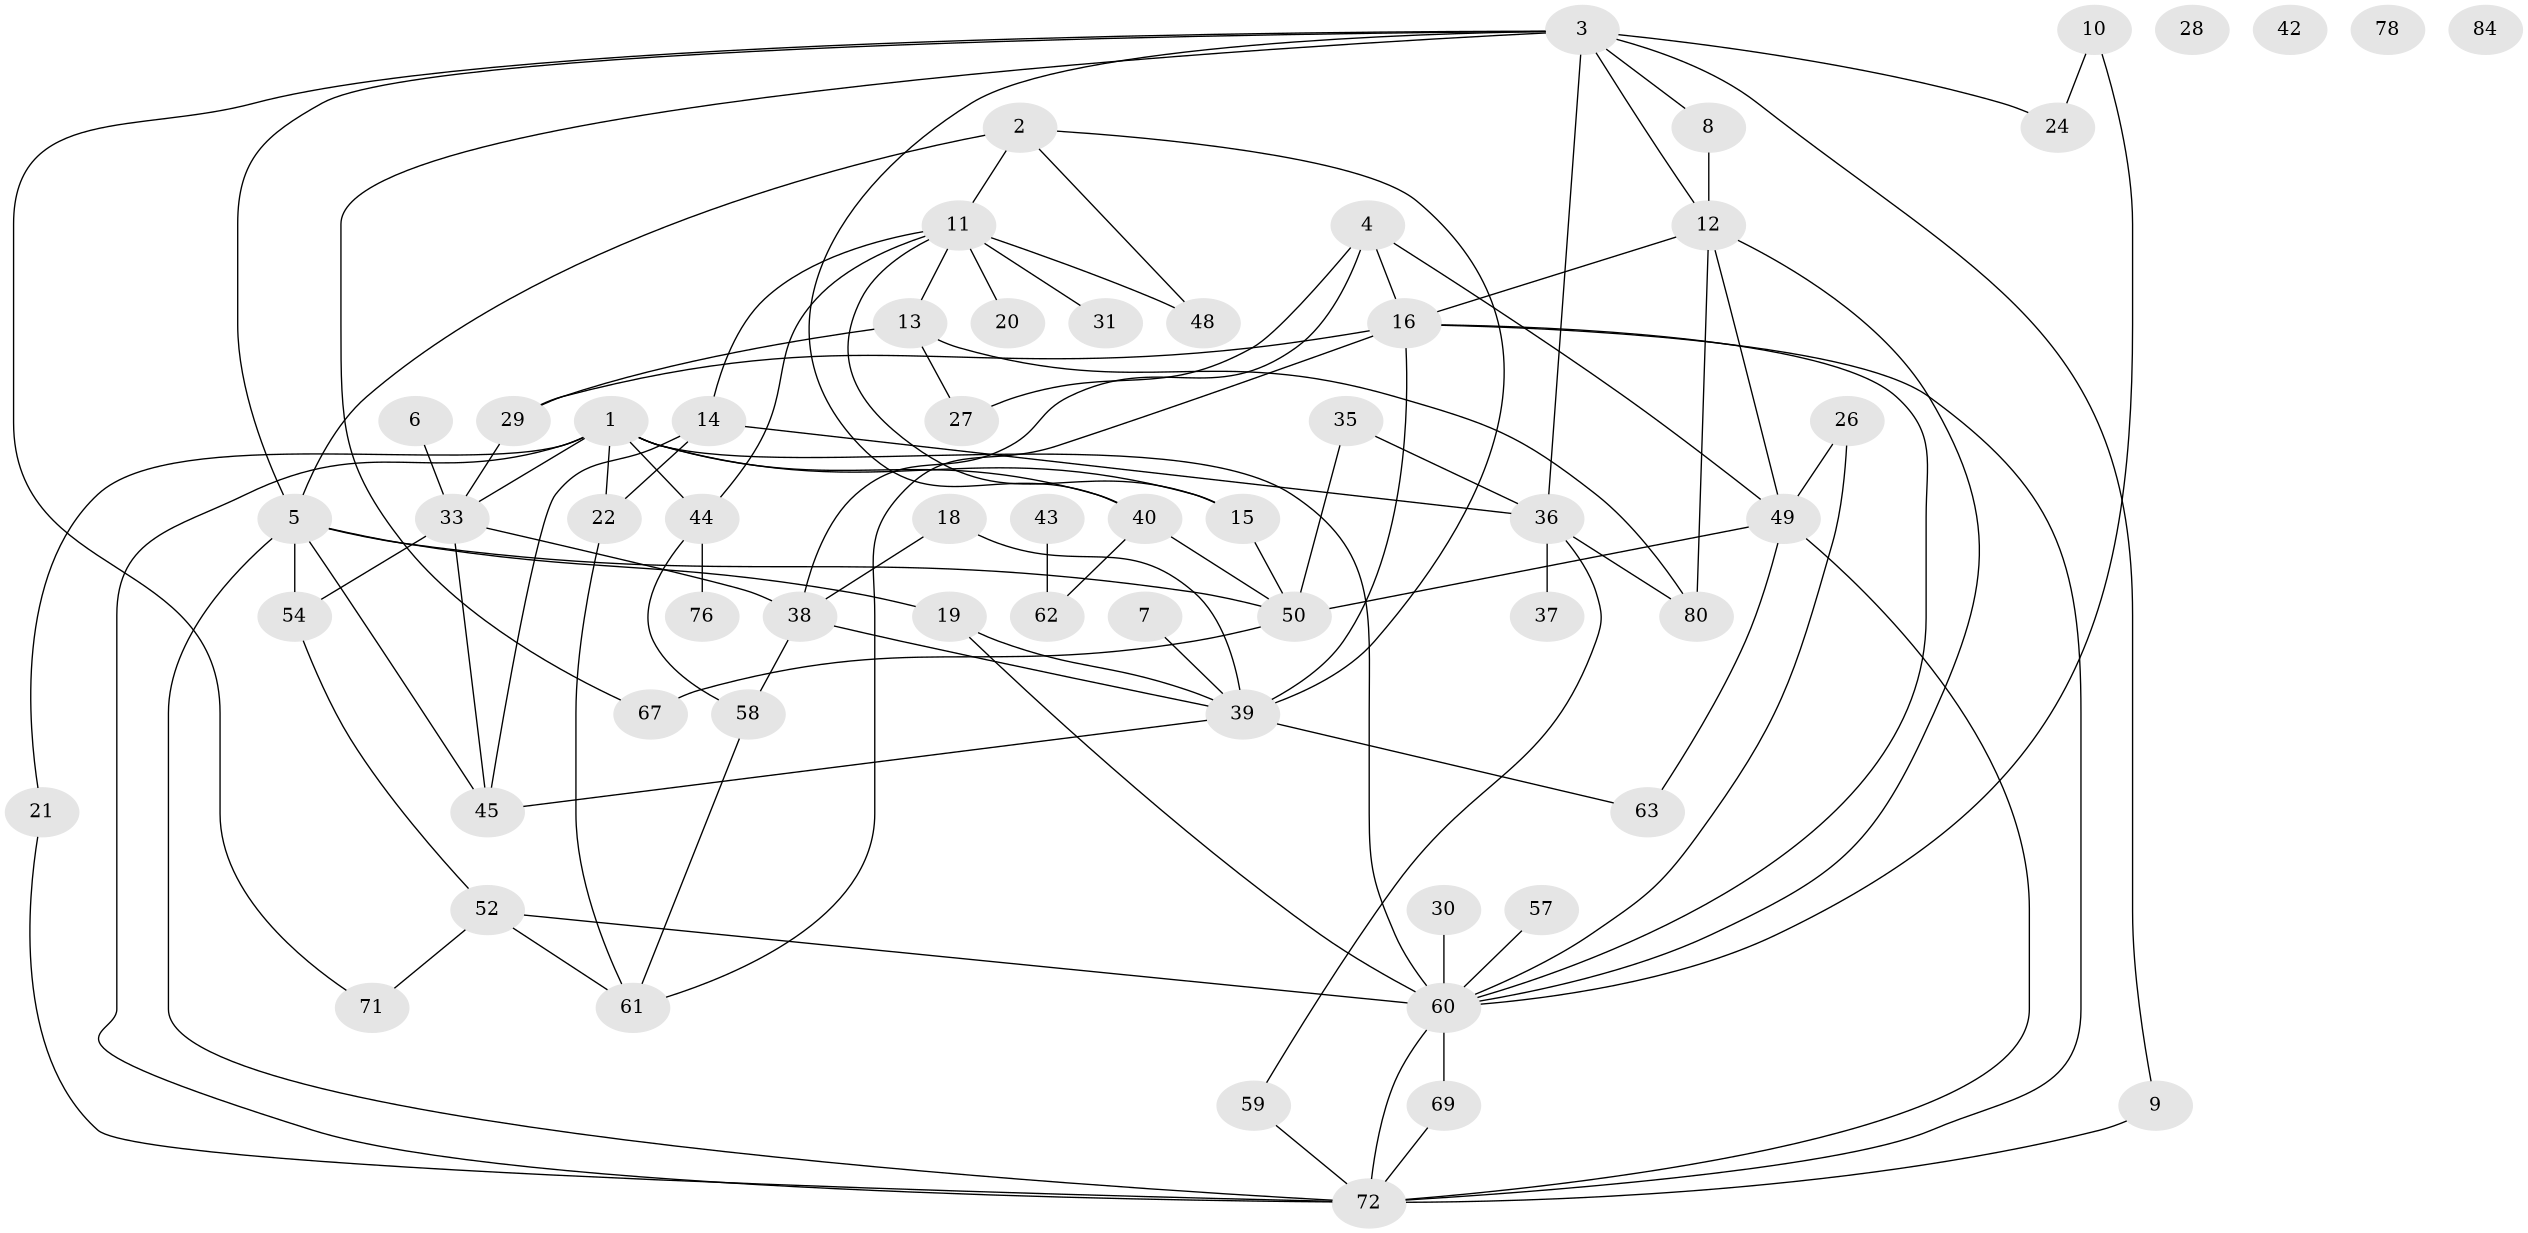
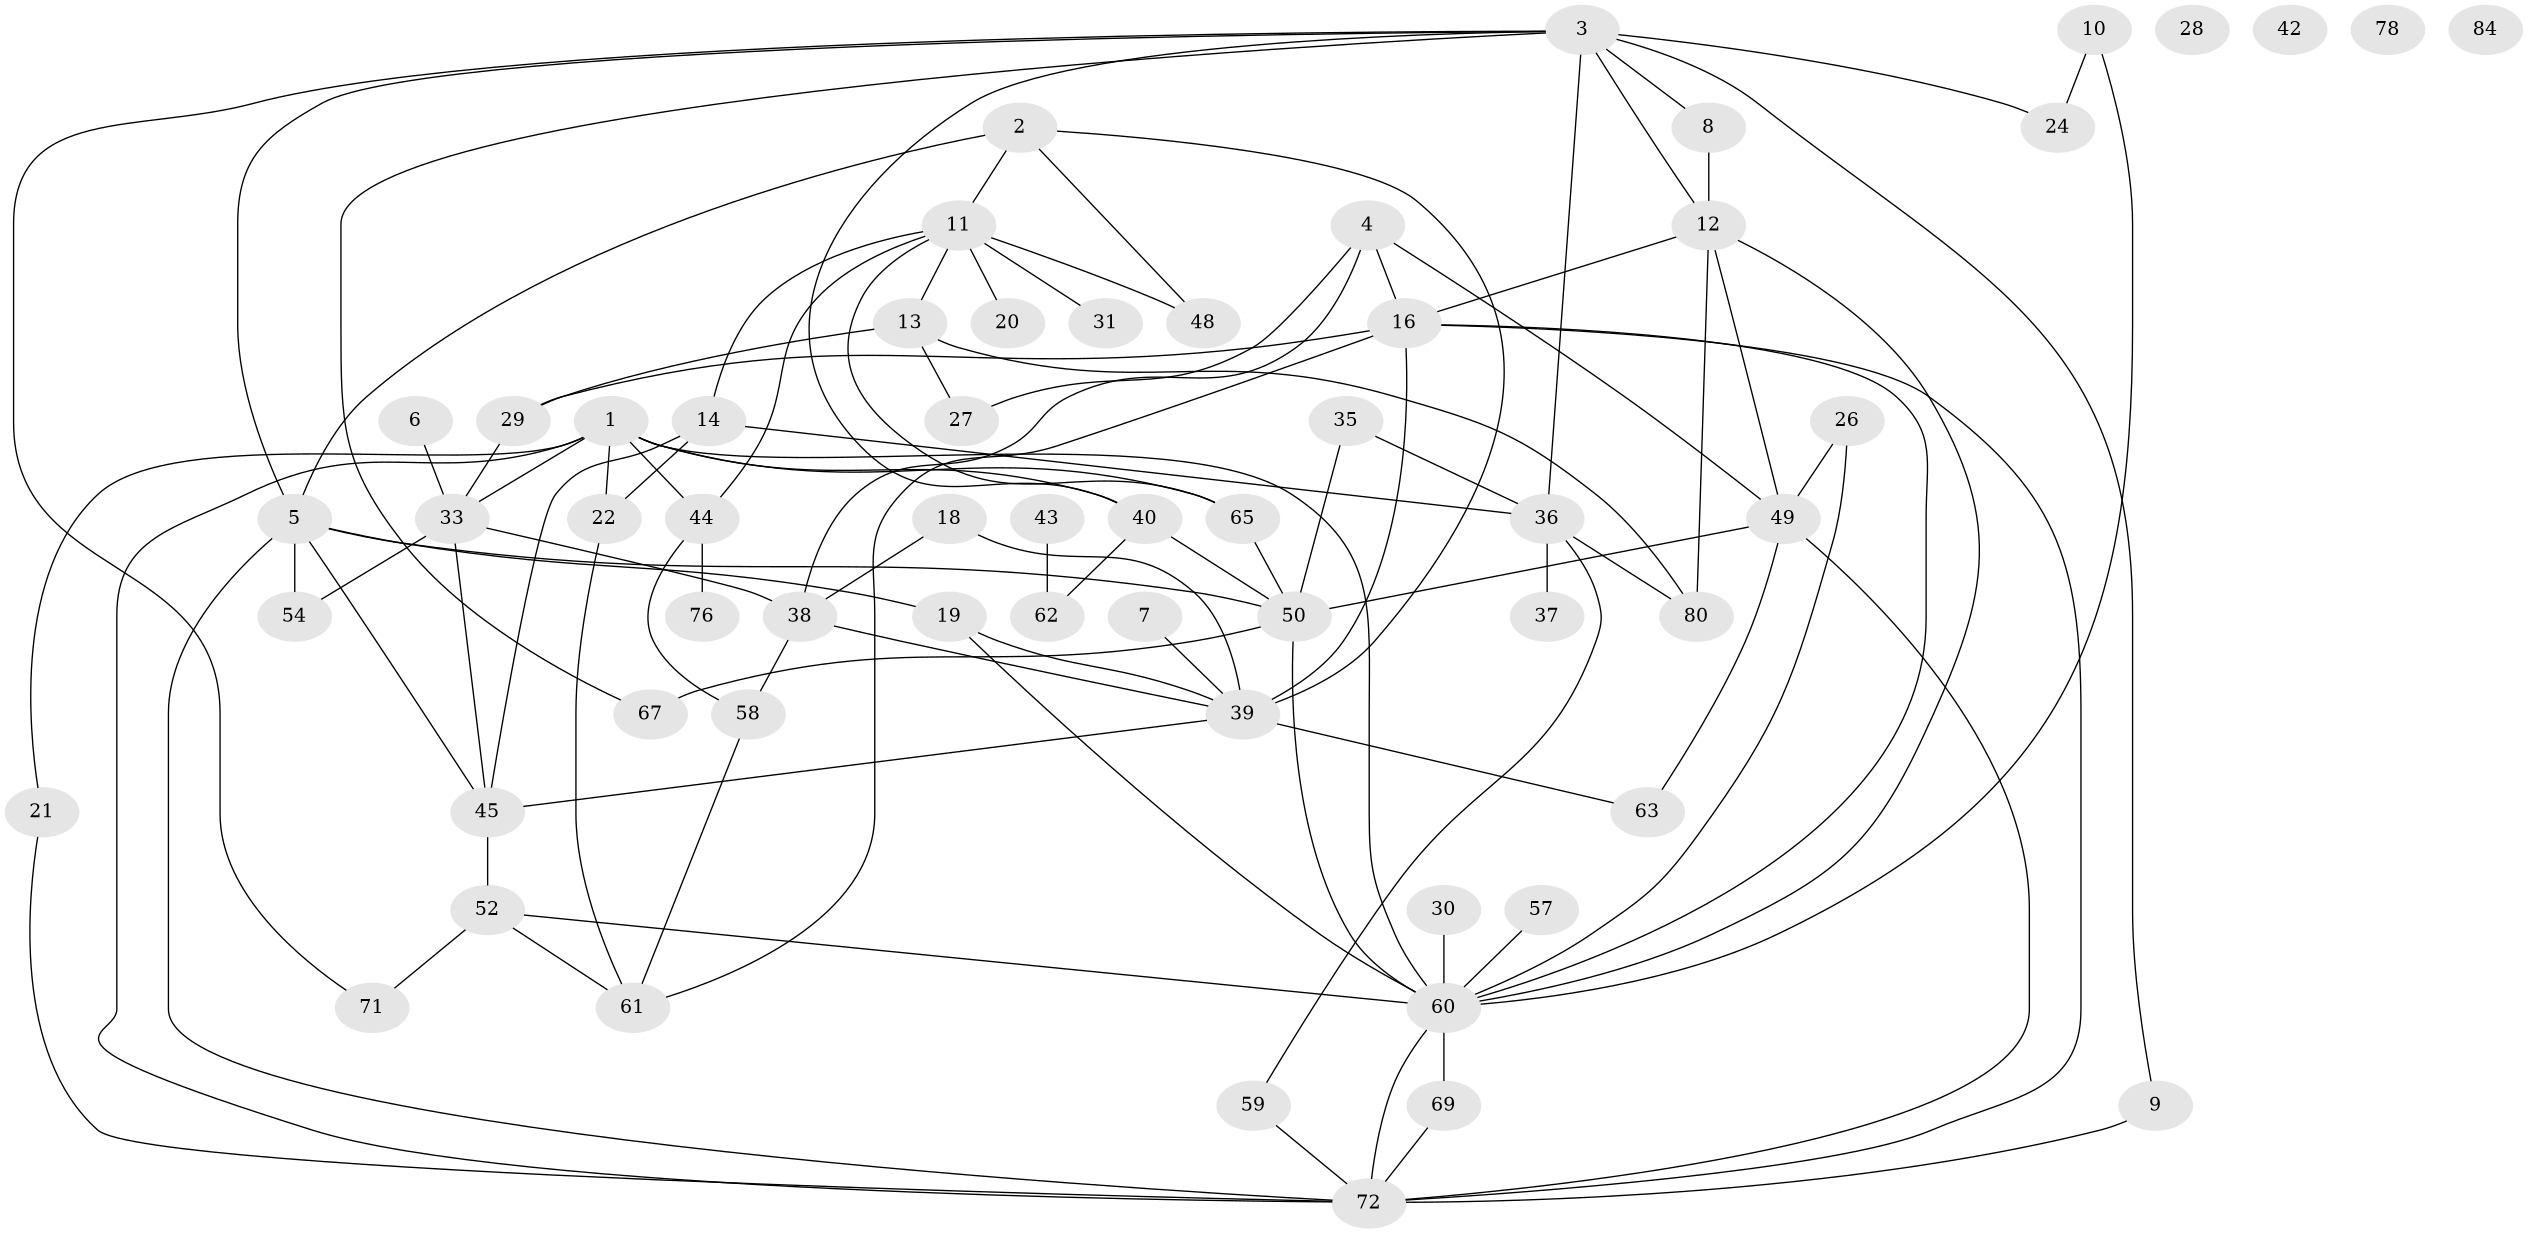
  graph {
    node [color=gray90 style=filled]
    1 [super="+32"]
-   15
+   15 [label=65]
    21 [super="+23"]
    22 [super="+46"]
    33 [super="+79"]
    40 [super="+88"]
    44 [super="+65"]
    60 [super="+87"]
    72 [super="+86"]
    50 [super="+77"]
    61 [super="+85"]
    38 [super="+73"]
    45 [super="+51"]
    54 [super="+68"]
    62
    58
    76
    69
    2 [super="+25"]
    5 [super="+70"]
    11 [super="+53"]
    39 [super="+66"]
    48
    19
    13
    14
    20
    31
    63
    3 [super="+41"]
    8
    9
    12 [super="+17"]
    24
    36 [super="+55"]
    67
    71
    16 [super="+34"]
    49
    80 [super="+83"]
    37 [super="+47"]
    59
    4 [super="+56"]
    27 [super="+74"]
    29
    52 [super="+64"]
    6
    7
    10
    18 [super="+82"]
    26
    28
    30
    35 [super="+75"]
    42
    43
    57
    78
    84
    1 -- 15
    1 -- 21
    1 -- 22
    1 -- 33 [weight=2]
    1 -- 40
    1 -- 44
    1 -- 60
    1 -- 72
    15 -- 50
    21 -- 72
    22 -- 61
    33 -- 38
    33 -- 45
    33 -- 54
    40 -- 50
    40 -- 62
    44 -- 58
    44 -- 76
    60 -- 72
    60 -- 69
+   50 -- 60
    50 -- 67
    38 -- 58
    38 -- 39
-   54 -- 52
+   45 -- 52
    58 -- 61
    69 -- 72
    2 -- 5
    2 -- 11
    2 -- 39
    2 -- 48
    5 -- 72
    5 -- 50
    5 -- 45
    5 -- 54
    5 -- 19
    11 -- 15
    11 -- 44
    11 -- 48
    11 -- 13
    11 -- 14
    11 -- 20
    11 -- 31
    39 -- 45
    39 -- 63
    19 -- 60
    19 -- 39
    13 -- 80
    13 -- 27
    13 -- 29
    14 -- 22
    14 -- 45
    14 -- 36
    3 -- 40
    3 -- 5
    3 -- 8
    3 -- 9
    3 -- 12
    3 -- 24
    3 -- 36
    3 -- 67
    3 -- 71
    8 -- 12
    9 -- 72
    12 -- 60
    12 -- 16
    12 -- 49
    12 -- 80
    36 -- 80
    36 -- 37
    36 -- 59
    16 -- 60
    16 -- 72
    16 -- 61
    16 -- 39
    16 -- 29
    49 -- 72
    49 -- 50
    49 -- 63
    59 -- 72
    4 -- 38
    4 -- 16
    4 -- 49
    4 -- 27
    29 -- 33
    52 -- 60
    52 -- 61
    52 -- 71
    6 -- 33
    7 -- 39
    10 -- 60
    10 -- 24
    18 -- 38 [weight=2]
    18 -- 39
    26 -- 60
    26 -- 49
    30 -- 60
    35 -- 50
    35 -- 36
    43 -- 62
    57 -- 60
  }
